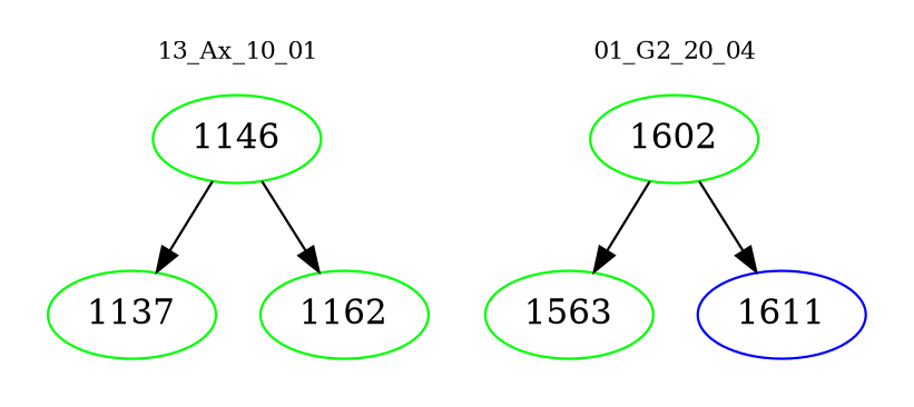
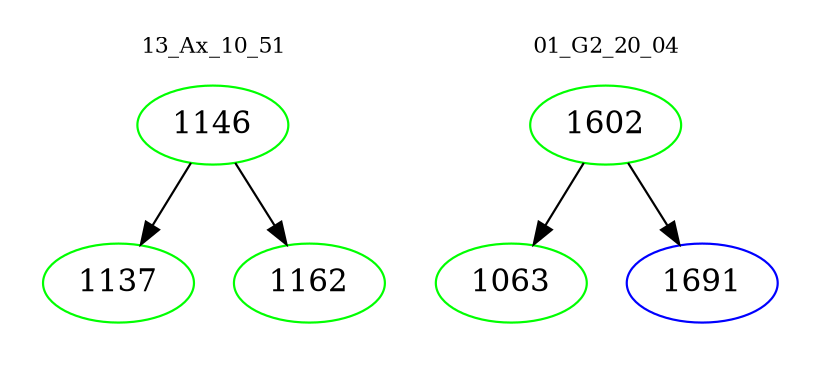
  digraph {
    node [color=green]
    edge [color=black]
    n1 [label=1146]
    n2 [label=1137]
    n3 [label=1162]
    n4 [label=1602]
-   n5 [label=1563]
-   n6 [color=blue label=1611]
+   n5 [label=1063]
+   n6 [color=blue label=1691]
    subgraph cluster_1 {
      color=white
      fontsize=10
-     label="13_Ax_10_01"
+     label="13_Ax_10_51"
      n1
      n2
      n3
    }
    subgraph cluster_2 {
      color=white
      fontsize=10
      label="01_G2_20_04"
      n4
      n5
      n6
    }
    n1 -> n2
    n1 -> n3
    n4 -> n5
    n4 -> n6
  }
